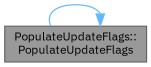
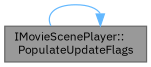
  digraph {
    rankdir=LR
    fontname="IBM Plex Sans"
-   n1 [color=gray40 fillcolor=grey60 fontcolor=black fontname="IBM Plex Sans" fontsize=10 height=0.2 label="PopulateUpdateFlags::\lPopulateUpdateFlags" shape=box style=filled width=0.4]
+   n1 [color=gray40 fillcolor=grey60 fontcolor=black fontname="IBM Plex Sans" fontsize=10 height=0.2 label="IMovieScenePlayer::\lPopulateUpdateFlags" shape=box style=filled width=0.4]
    n1 -> n1 [color=steelblue1 fontname="IBM Plex Sans" fontsize=10 labelfontname=Helvetica labelfontsize=10 style=solid]
  }
